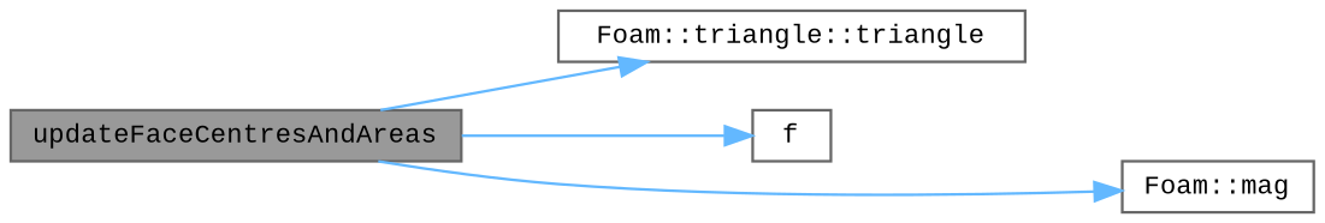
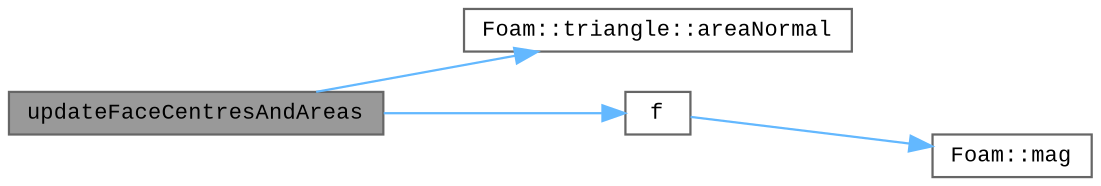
  digraph {
    fontname="Liberation Mono"
    rankdir=LR
    node [color=grey40 fillcolor=white fontname="Liberation Mono" fontsize=10 shape=box style=filled]
    edge [color=steelblue1 fontname="Liberation Mono" fontsize=10 labelfontname=Helvetica labelfontsize=10 style=solid]
    n1 [color=gray40 fillcolor=grey60 fontcolor=black height=0.2 label=updateFaceCentresAndAreas width=0.4]
-   n2 [height=0.2 label="Foam::triangle::triangle" width=0.4]
+   n2 [height=0.2 label="Foam::triangle::areaNormal" width=0.4]
    n3 [height=0.2 label=f width=0.4]
    n4 [height=0.2 label="Foam::mag" width=0.4]
    n1 -> n2
    n1 -> n3
-   n1 -> n4
+   n3 -> n4
  }
